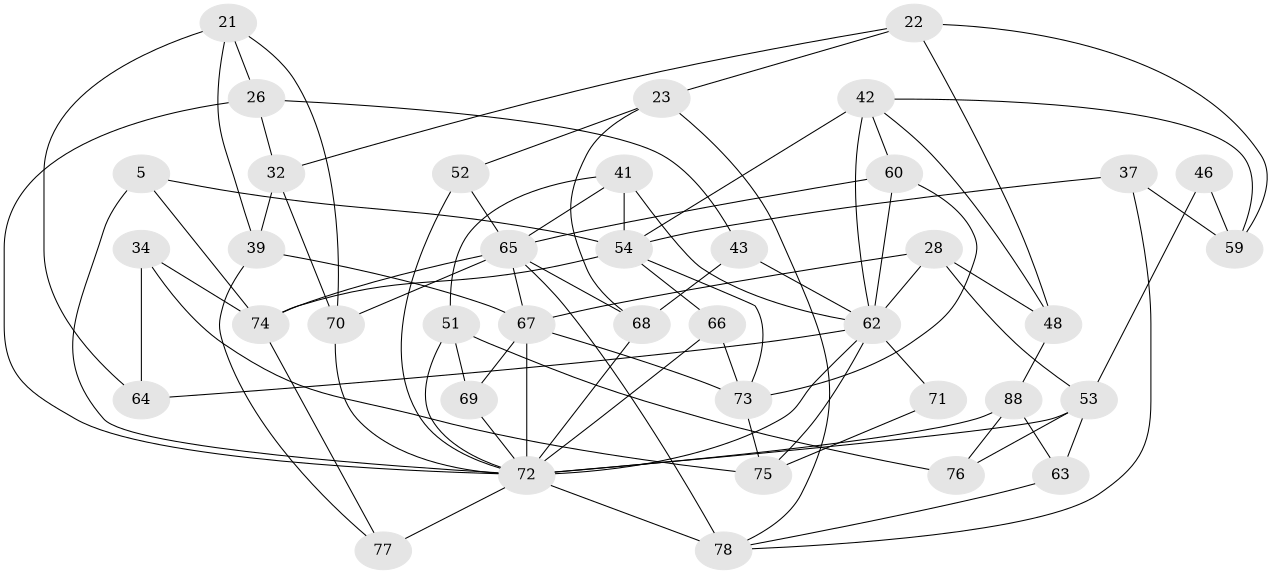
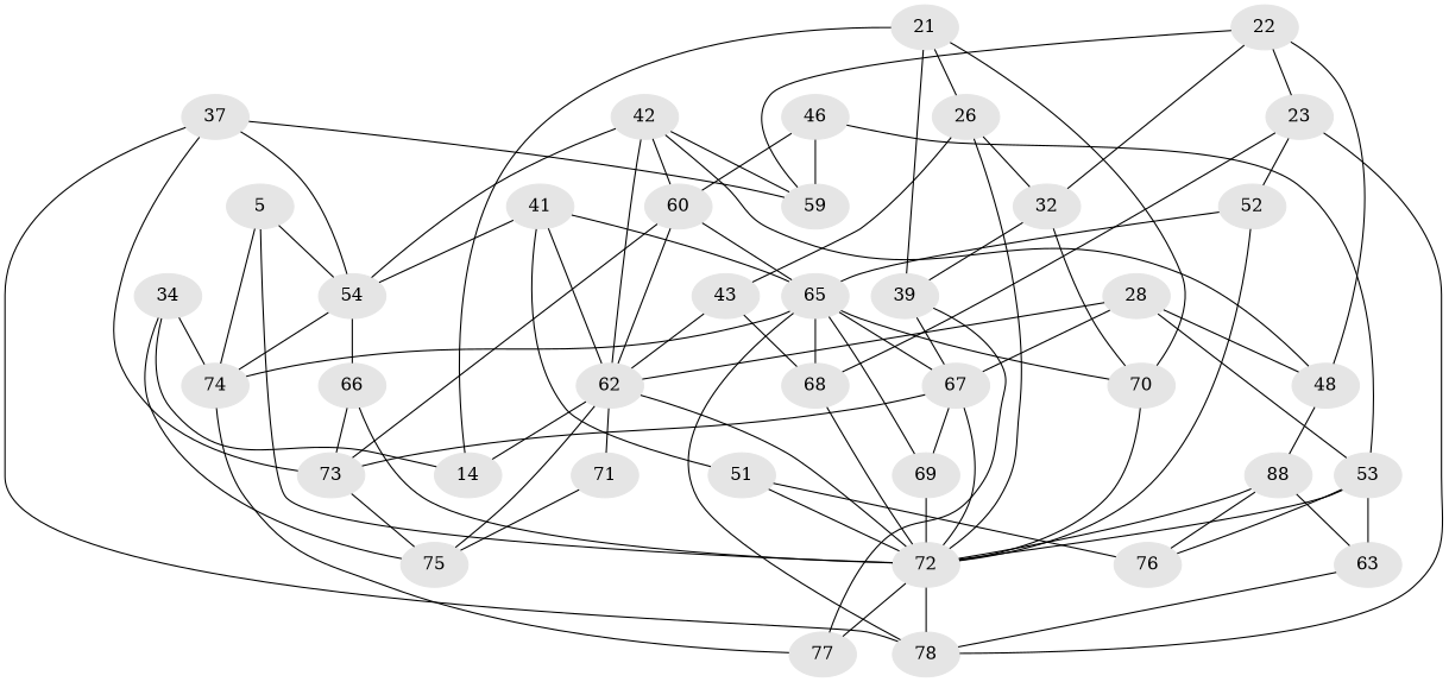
  graph {
    node [color=gray90 style=filled]
    54 [super="+1+4"]
    74 [super="+2"]
    66
    5
    72 [super="+7+14+50+56"]
    78 [super="+29"]
    77
    21
    26
    39
-   64 [super="+31"]
+   64 [super="+31" label=14]
    70
    32
    43
    67 [super="+57"]
    22
    23
    48
    59
    52
    68
    n22 [label=88]
    65 [super="+18+49+27"]
    62 [super="+20+16+33+61"]
    28
    53
    76
    63
    75
    71
    73 [super="+55"]
    69 [super="+13"]
    34
    37
    41 [super="+30"]
    51 [super="+36"]
    42 [super="+24"]
    60 [super="+35"]
    46
    54 -- 74
    54 -- 66
    74 -- 77
    66 -- 72
    66 -- 73 [weight=2]
    5 -- 54
    5 -- 74 [weight=2]
    5 -- 72
    72 -- 78 [weight=2]
    72 -- 77 [weight=2]
    21 -- 26
    21 -- 39
    21 -- 64
    21 -- 70
    26 -- 72
    26 -- 32
    26 -- 43
    39 -- 77
    39 -- 67
    70 -- 72
    32 -- 39
    32 -- 70
    43 -- 68
    43 -- 62 [weight=2]
    67 -- 72 [weight=4]
    67 -- 73
    67 -- 69
    22 -- 32
    22 -- 23
    22 -- 48
    22 -- 59
    23 -- 78
    23 -- 52
    23 -- 68
    48 -- n22
    52 -- 72 [weight=2]
    52 -- 65
    68 -- 72
    n22 -- 72
    n22 -- 76
    n22 -- 63
    65 -- 74
    65 -- 78
    65 -- 70
    65 -- 67 [weight=2]
    65 -- 68
    62 -- 72 [weight=7]
    62 -- 64 [weight=3]
    62 -- 75
    62 -- 71 [weight=3]
    28 -- 67
    28 -- 48
    28 -- 62
    28 -- 53
    53 -- 72
    53 -- 76
    53 -- 63 [weight=2]
    63 -- 78
    71 -- 75
    73 -- 75
    69 -- 72 [weight=4]
    34 -- 74
    34 -- 64 [weight=2]
    34 -- 75
    37 -- 54
    37 -- 78
    37 -- 59
-   54 -- 73
+   37 -- 73
    41 -- 54 [weight=2]
    41 -- 65 [weight=2]
    41 -- 62
    41 -- 51
    51 -- 72 [weight=2]
    51 -- 76 [weight=2]
-   51 -- 69
+   65 -- 69
    42 -- 54 [weight=2]
    42 -- 48
    42 -- 59
    42 -- 62
    42 -- 60
    60 -- 65
    60 -- 62
    60 -- 73
    46 -- 59
    46 -- 53
+   46 -- 60 [weight=2]
  }
